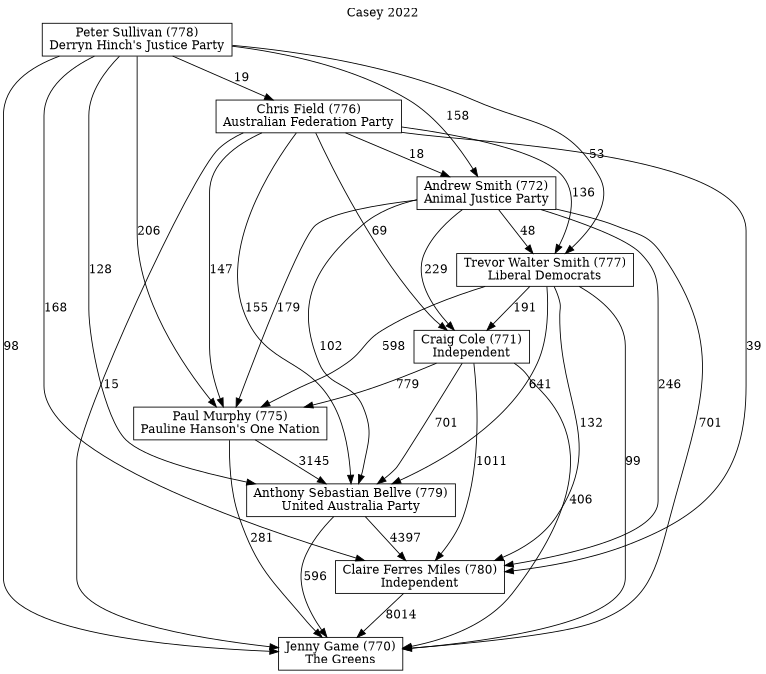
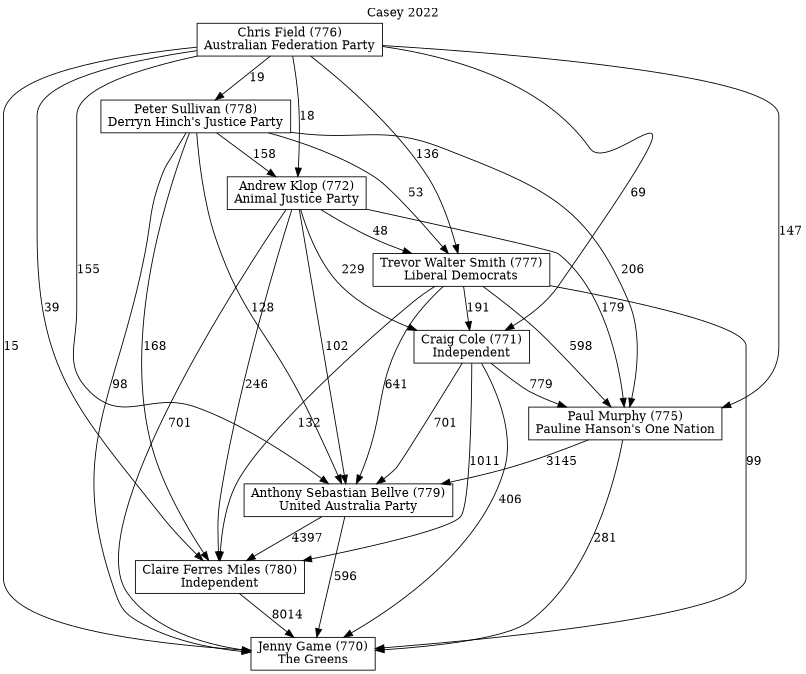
  digraph {
    label="Casey 2022"
    labelloc=t
    mclimit=10
    node [shape=box]
    n1 [label="Jenny Game (770)\nThe Greens"]
    n2 [label="Craig Cole (771)\nIndependent"]
    n3 [label="Anthony Sebastian Bellve (779)\nUnited Australia Party"]
    n4 [label="Paul Murphy (775)\nPauline Hanson's One Nation"]
    n5 [label="Claire Ferres Miles (780)\nIndependent"]
    n6 [label="Chris Field (776)\nAustralian Federation Party"]
    n7 [label="Peter Sullivan (778)\nDerryn Hinch's Justice Party"]
    n8 [label="Trevor Walter Smith (777)\nLiberal Democrats"]
-   n9 [label="Andrew Smith (772)\nAnimal Justice Party"]
+   n9 [label="Andrew Klop (772)\nAnimal Justice Party"]
    n2 -> n1 [label=406]
    n2 -> n3 [label=701]
    n2 -> n4 [label=779]
    n2 -> n5 [label=1011]
    n3 -> n1 [label=596]
    n3 -> n5 [label=4397]
    n4 -> n1 [label=281]
    n4 -> n3 [label=3145]
    n5 -> n1 [label=8014]
    n6 -> n1 [label=15]
    n6 -> n2 [label=69]
    n6 -> n3 [label=155]
    n6 -> n4 [label=147]
    n6 -> n5 [label=39]
-   n7 -> n6 [label=19]
+   n6 -> n7 [label=19]
    n6 -> n8 [label=136]
    n6 -> n9 [label=18]
    n7 -> n1 [label=98]
    n7 -> n3 [label=128]
    n7 -> n4 [label=206]
    n7 -> n5 [label=168]
    n7 -> n8 [label=53]
    n7 -> n9 [label=158]
    n8 -> n1 [label=99]
    n8 -> n2 [label=191]
    n8 -> n3 [label=641]
    n8 -> n4 [label=598]
    n8 -> n5 [label=132]
    n9 -> n1 [label=701]
    n9 -> n2 [label=229]
    n9 -> n3 [label=102]
    n9 -> n4 [label=179]
    n9 -> n5 [label=246]
    n9 -> n8 [label=48]
  }
